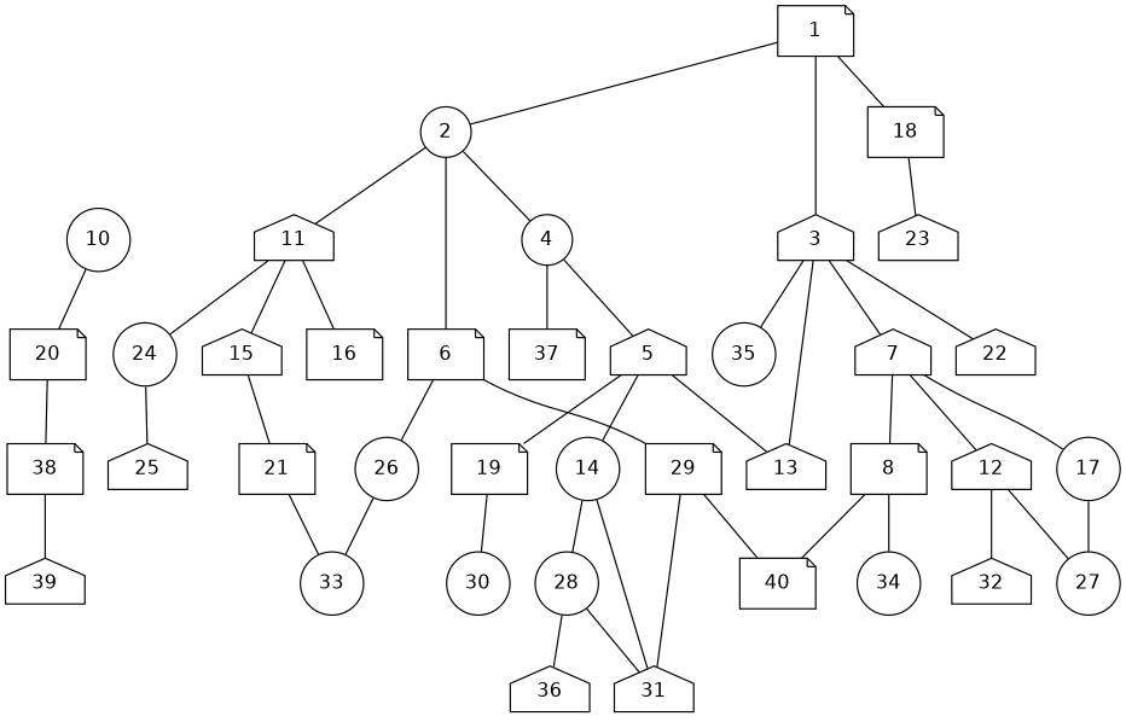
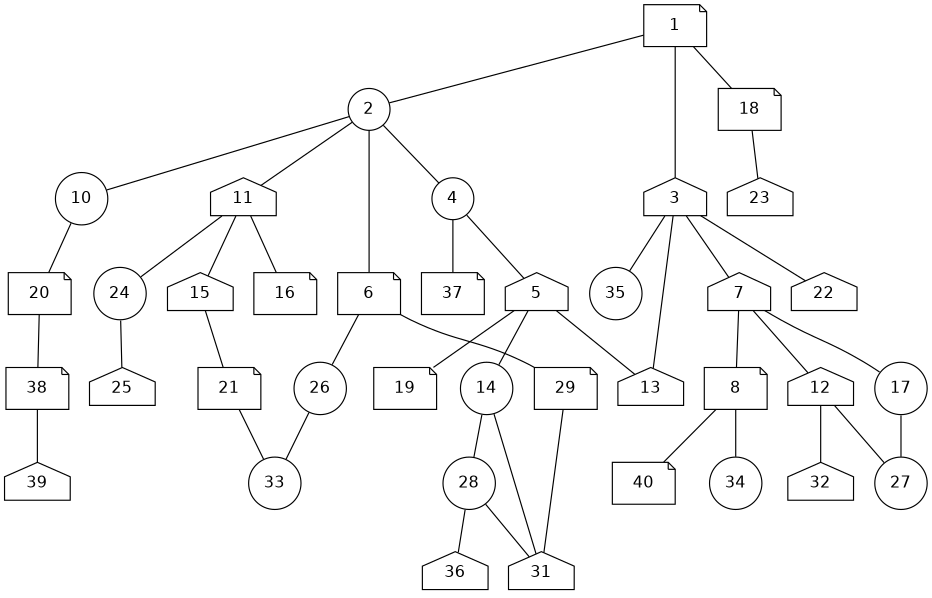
  graph {
    fontname="DejaVu Sans"
    node [fontname="DejaVu Sans" shape=house]
    edge [fontname="DejaVu Sans"]
    1 [shape=note]
    2 [shape=circle]
    3
    18 [shape=note]
    4 [shape=circle]
    6 [shape=note]
    10 [shape=circle]
    11
    7
    13
    22
    35 [shape=circle]
    23
    5
    37 [shape=note]
    26 [shape=circle]
    29 [shape=note]
    20 [shape=note]
    15
    16 [shape=note]
    24 [shape=circle]
    8 [shape=note]
    12
    17 [shape=circle]
    14 [shape=circle]
    19 [shape=note]
    33 [shape=circle]
    31
    40 [shape=note]
-   30 [shape=circle]
    38 [shape=note]
    21 [shape=note]
    25
    34 [shape=circle]
    27 [shape=circle]
    32
    28 [shape=circle]
    36
    39
    1 -- 2
    1 -- 3
    1 -- 18
    2 -- 4
    2 -- 6
+   2 -- 10
    2 -- 11
    3 -- 7
    3 -- 13
    3 -- 22
    3 -- 35
    18 -- 23
    4 -- 5
    4 -- 37
    6 -- 26
    6 -- 29
    10 -- 20
    11 -- 15
    11 -- 16
    11 -- 24
    7 -- 8
    7 -- 12
    7 -- 17
    5 -- 13
    5 -- 14
    5 -- 19
    26 -- 33
    29 -- 31
-   29 -- 40
    20 -- 38
    15 -- 21
    24 -- 25
    8 -- 40
    8 -- 34
    12 -- 27
    12 -- 32
    17 -- 27
    14 -- 31
    14 -- 28
-   19 -- 30
    38 -- 39
    21 -- 33
    28 -- 31
    28 -- 36
  }
